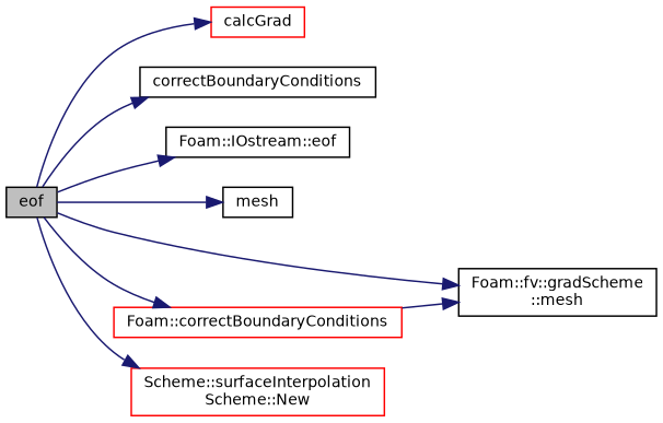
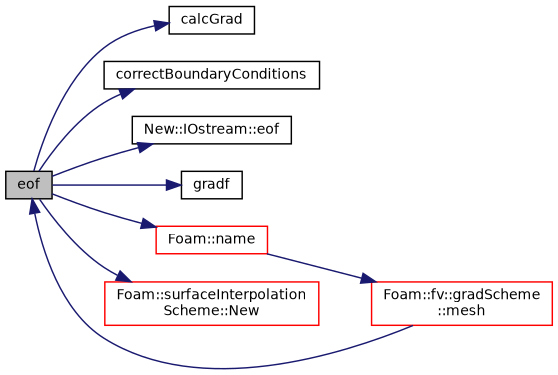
  digraph {
    rankdir=LR
    node [color=black fontname=Helvetica fontsize=10 shape=record]
    edge [color=midnightblue fontname=Helvetica fontsize=10 labelfontname=Helvetica labelfontsize=10 style=solid]
    n1 [fillcolor=grey75 fontcolor=black height=0.2 label=eof style=filled width=0.4]
-   n2 [color=red height=0.2 label=calcGrad width=0.4]
+   n2 [height=0.2 label=calcGrad width=0.4]
    n3 [height=0.2 label=correctBoundaryConditions width=0.4]
-   n4 [height=0.2 label="Foam::IOstream::eof" width=0.4]
-   n5 [height=0.2 label=mesh width=0.4]
-   n6 [height=0.2 label="Foam::fv::gradScheme\l::mesh" width=0.4]
-   n7 [color=red height=0.2 label="Foam::correctBoundaryConditions" width=0.4]
-   n8 [color=red height=0.2 label="Scheme::surfaceInterpolation\lScheme::New" width=0.4]
+   n4 [height=0.2 label="New::IOstream::eof" width=0.4]
+   n5 [height=0.2 label=gradf width=0.4]
+   n6 [color=red height=0.2 label="Foam::fv::gradScheme\l::mesh" width=0.4]
+   n7 [color=red height=0.2 label="Foam::name" width=0.4]
+   n8 [color=red height=0.2 label="Foam::surfaceInterpolation\lScheme::New" width=0.4]
    n1 -> n2
    n1 -> n3
    n1 -> n4
    n1 -> n5
-   n1 -> n6
+   n6 -> n1
    n1 -> n7
    n1 -> n8
    n7 -> n6
  }
